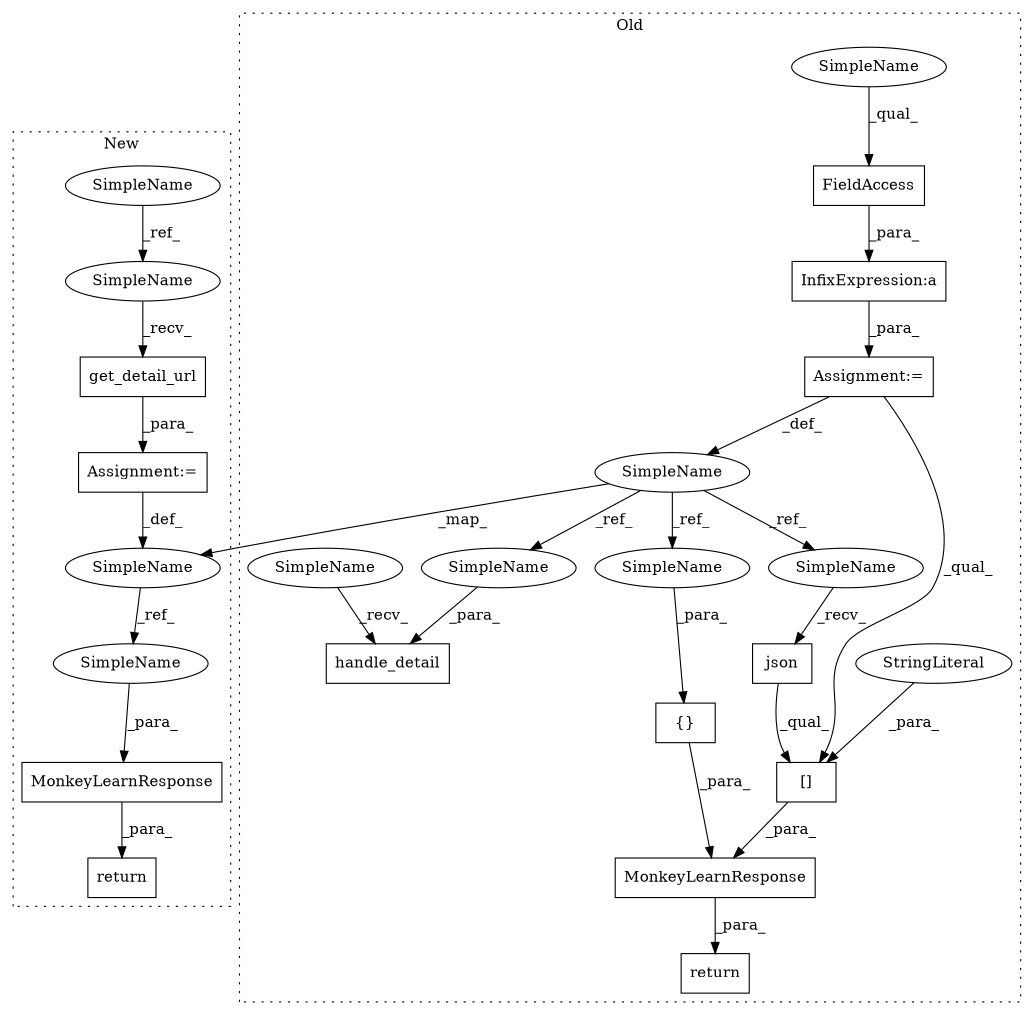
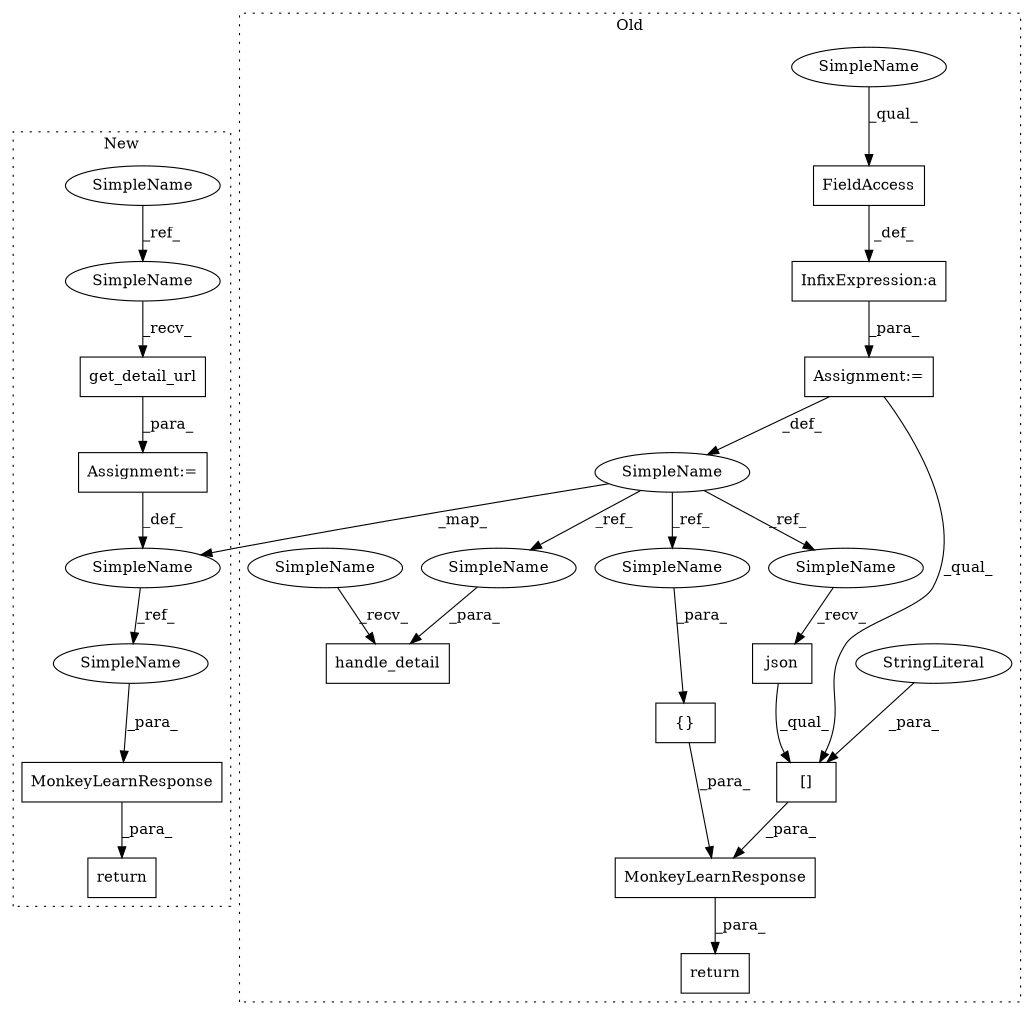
  digraph {
    node [a=42 l=8 s=5848 shape=box]
    n1 [a=32 l=6 label=json s=6027]
    n2 [a=41 l=7 label=return s=5991]
    n3 [label=SimpleName s=5894 shape=ellipse]
    n4 [a=4 l="1,1" label="{}" s="6053,6062"]
    n5 [a=27 l=3 label="InfixExpression:a" s=5861]
    n6 [a=2 l="16,1" label="[]" s="6018,6042"]
    n7 [a=45 label=StringLiteral s=6034 shape=ellipse]
    n8 [a=22 l=13 label=FieldAccess]
    n9 [a=32 l="14,1" label=handle_detail s="5962,5984"]
    n10 [a=7 l=1 label="Assignment:=" s=5845]
    n11 [a=32 l="20,1" label=MonkeyLearnResponse s="5998,6063"]
    n12 [label=SimpleName s=5976 shape=ellipse]
    n13 [label=SimpleName s=6054 shape=ellipse]
    n14 [label=SimpleName s=6018 shape=ellipse]
    n15 [l=4 label=SimpleName shape=ellipse]
    n16 [l=4 label=SimpleName s=5957 shape=ellipse]
    n17 [a=41 l=7 label=return s=2411]
    n18 [a=7 l=1 label="Assignment:=" s=2303]
    n19 [label=SimpleName s=2348 shape=ellipse]
    n20 [a=32 l="20,1" label=MonkeyLearnResponse s="2418,2446"]
    n21 [a=32 l="15,1" label=get_detail_url s="2309,2341"]
    n22 [l=4 label=SimpleName s=2197 shape=ellipse]
    n23 [l=4 label=SimpleName s=2304 shape=ellipse]
    n24 [label=SimpleName s=2438 shape=ellipse]
    subgraph cluster_1 {
      label=Old
      style=dotted
      n1
      n2
      n3
      n4
      n5
      n6
      n7
      n8
      n9
      n10
      n11
      n12
      n13
      n14
      n15
      n16
    }
    subgraph cluster_2 {
      label=New
      style=dotted
      n17
      n18
      n19
      n20
      n21
      n22
      n23
      n24
    }
    n1 -> n6 [label=_qual_]
    n3 -> n12 [label=_ref_]
    n3 -> n13 [label=_ref_]
    n3 -> n14 [label=_ref_]
    n3 -> n19 [label=_map_]
    n4 -> n11 [label=_para_]
    n5 -> n10 [label=_para_]
    n6 -> n11 [label=_para_]
    n7 -> n6 [label=_para_]
-   n8 -> n5 [label=_para_]
+   n8 -> n5 [label=_def_]
    n10 -> n3 [label=_def_]
    n10 -> n6 [label=_qual_]
    n11 -> n2 [label=_para_]
    n12 -> n9 [label=_para_]
    n13 -> n4 [label=_para_]
    n14 -> n1 [label=_recv_]
    n15 -> n8 [label=_qual_]
    n16 -> n9 [label=_recv_]
    n18 -> n19 [label=_def_]
    n19 -> n24 [label=_ref_]
    n20 -> n17 [label=_para_]
    n21 -> n18 [label=_para_]
    n22 -> n23 [label=_ref_]
    n23 -> n21 [label=_recv_]
    n24 -> n20 [label=_para_]
  }
